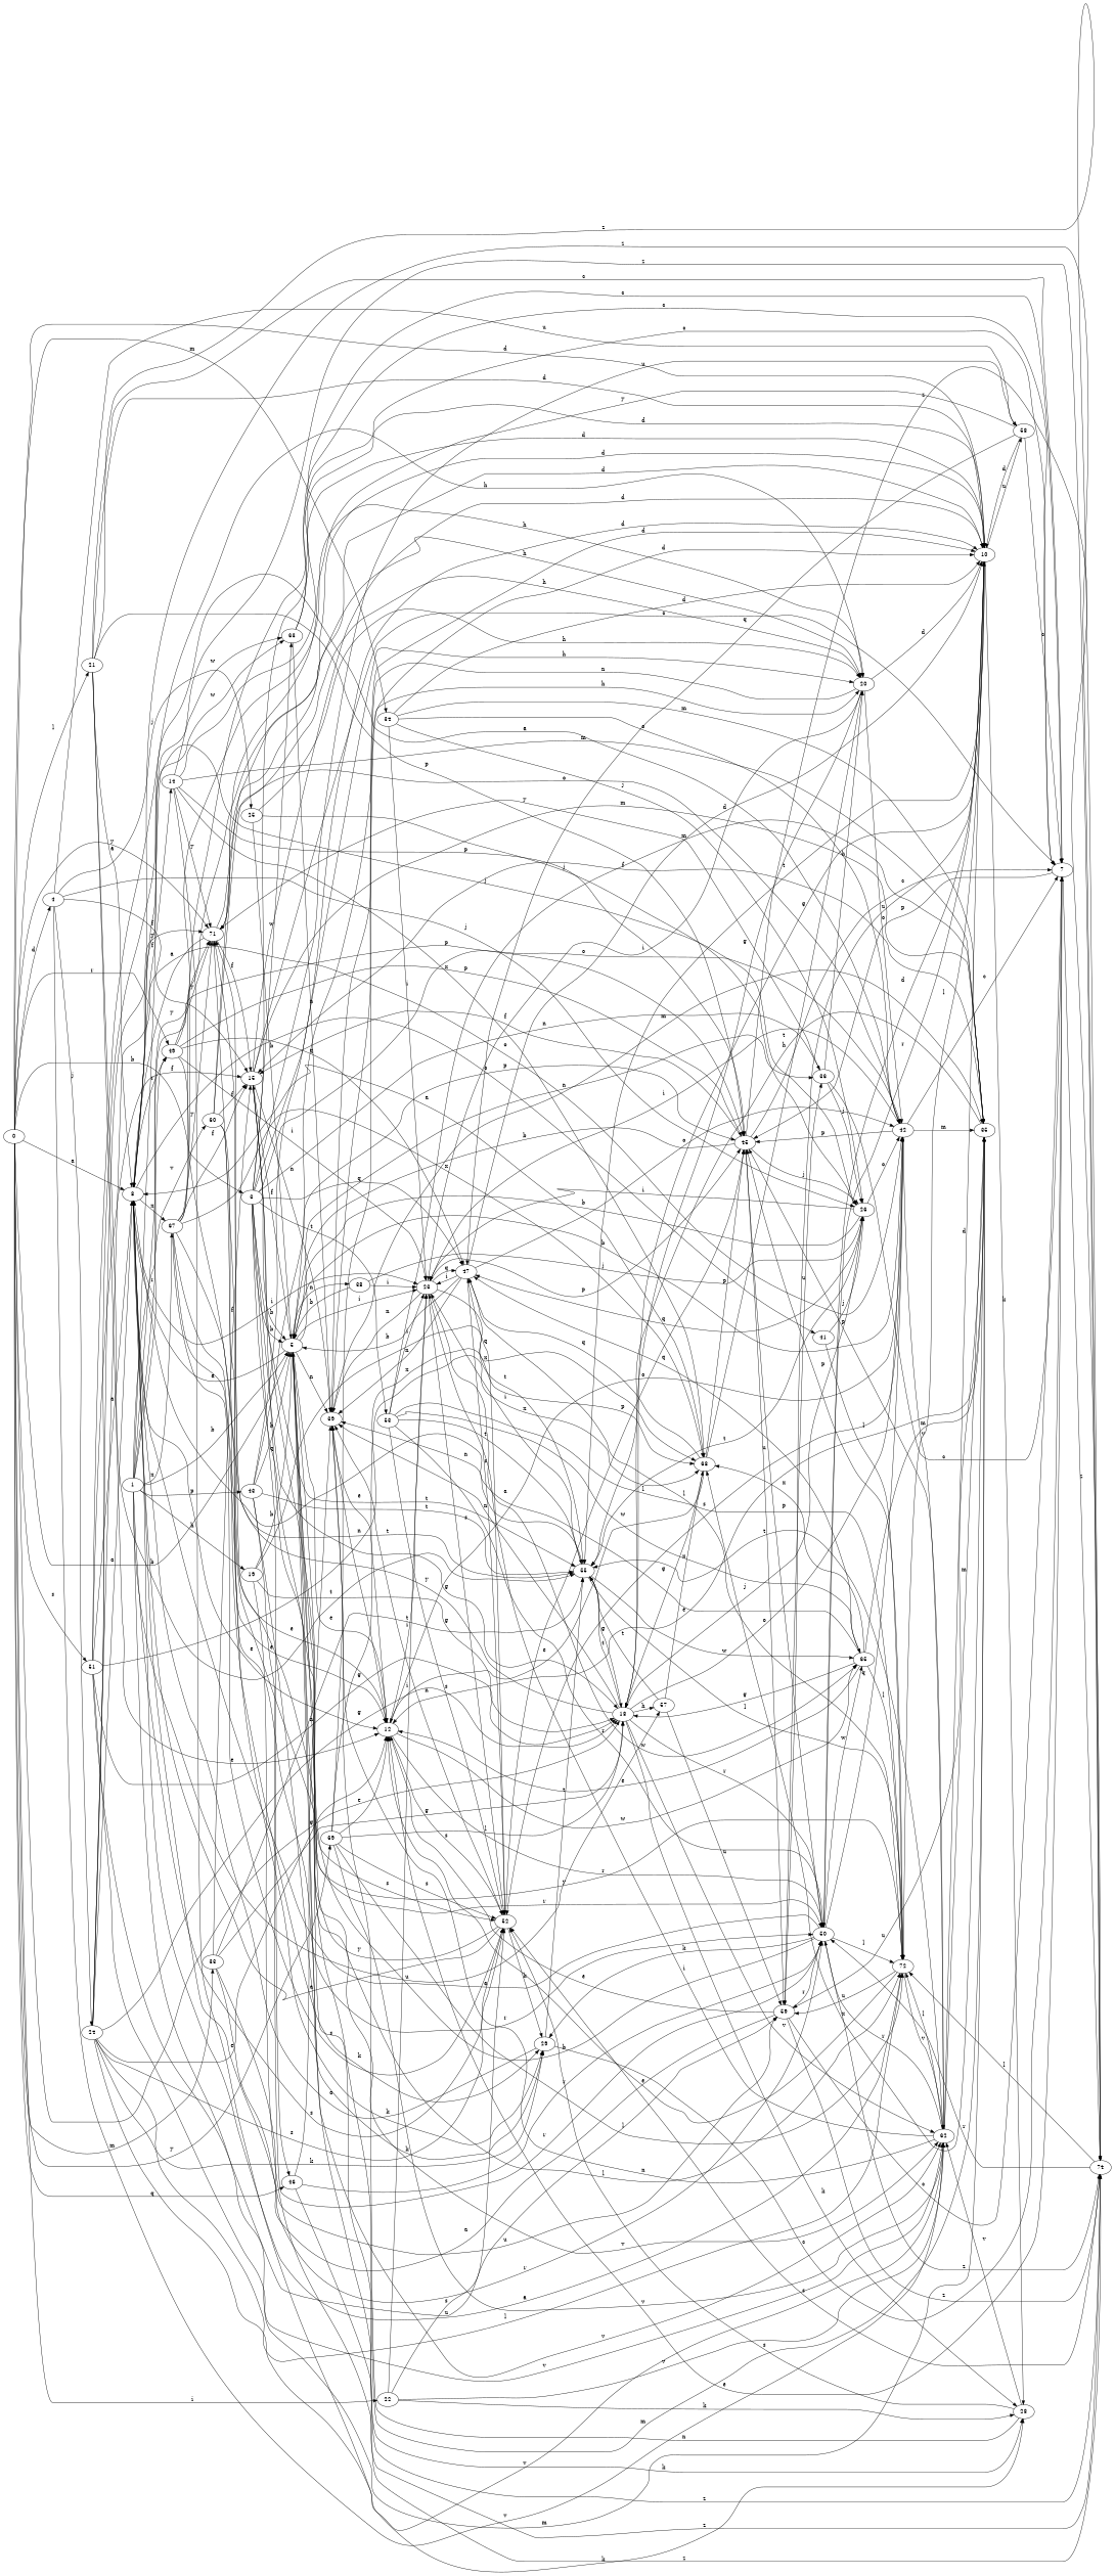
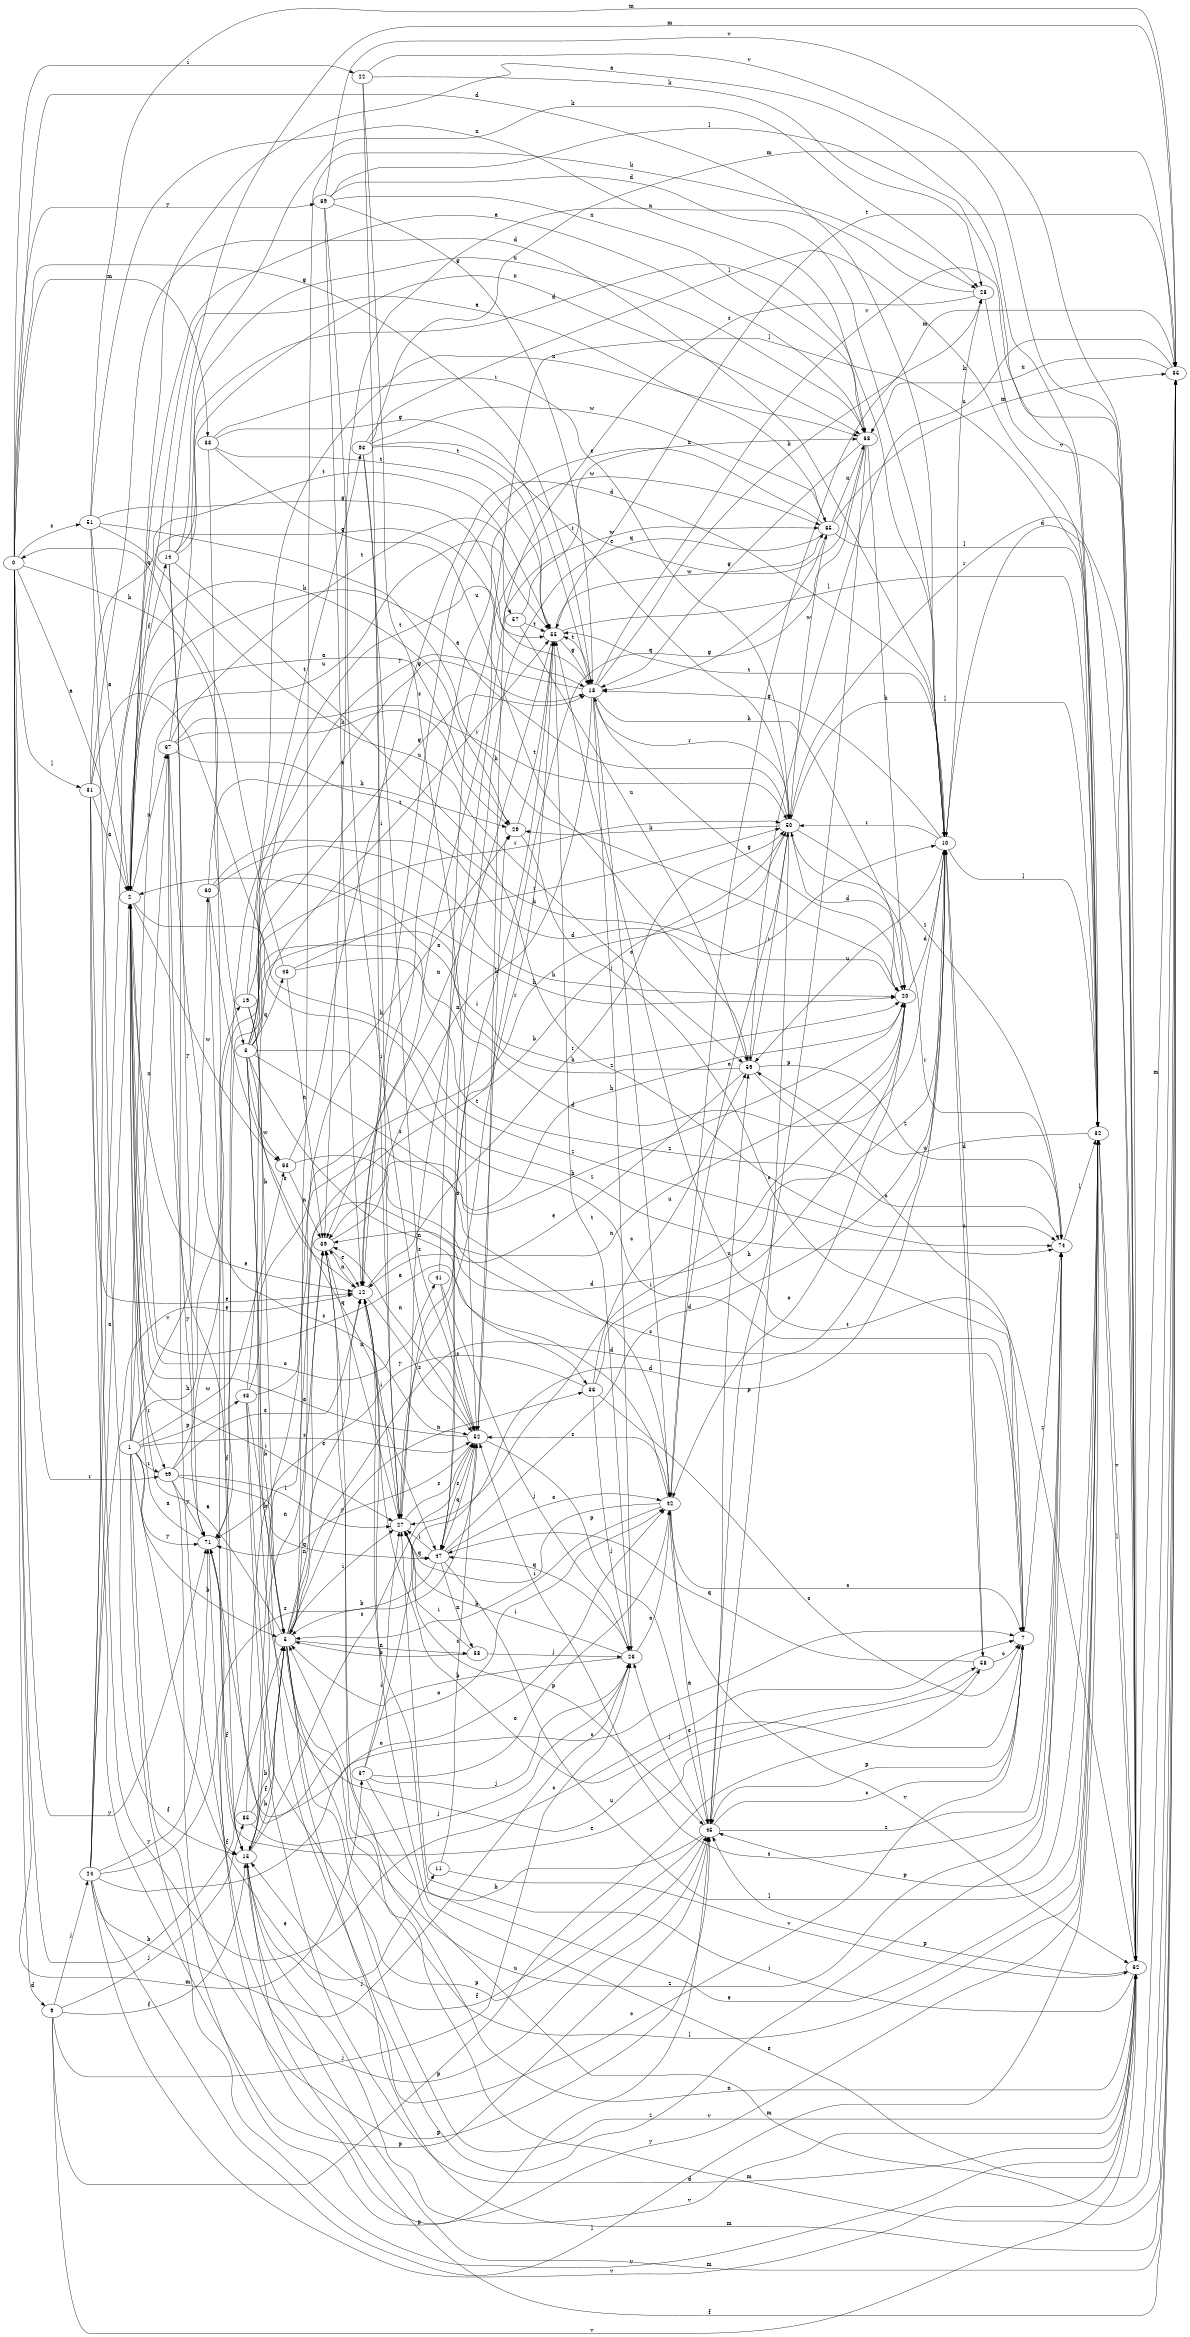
  strict digraph {
    rankdir=LR
    0
-   2 [label=8]
+   2
    3
    5
-   9 [label=4]
+   9
    10
    18
    22
-   31 [label=21]
+   31
    33
-   34
+   34 [label=37]
    46
    49
    51
    69
    71
    63
    67
    12
    14
-   23
+   23 [label=27]
    41
    74
    7
    20
    36
    42
    47
    50
-   53
+   53 [label=93]
    55
    58
    62
    15
    28
-   32 [label=72]
+   32
    35
    38
    39
    24
-   25
+   25 [label=85]
    26
    59
    52
    45
    68
    1
+   11
    19
    43
    57
    60
    29
    65
    0 -> 2 [label=a]
    0 -> 3 [label=b]
    0 -> 5 [label=b]
    0 -> 9 [label=d]
    0 -> 10 [label=d]
    0 -> 18 [label=g]
    0 -> 22 [label=i]
    0 -> 31 [label=l]
    0 -> 33 [label=m]
    0 -> 34 [label=m]
-   0 -> 46 [label=q]
+   46 -> 0 [label=q]
    0 -> 49 [label=r]
    0 -> 51 [label=s]
    0 -> 69 [label=y]
    0 -> 71 [label=y]
    2 -> 49 [label=r]
    2 -> 63 [label=w]
    2 -> 67 [label=x]
    2 -> 12 [label=e]
    2 -> 14 [label=f]
    2 -> 23 [label=i]
    2 -> 41 [label=o]
    2 -> 74 [label=z]
    3 -> 5 [label=b]
    3 -> 18 [label=g]
    3 -> 46 [label=q]
    3 -> 63 [label=w]
    3 -> 7 [label=c]
    3 -> 20 [label=h]
    3 -> 36 [label=n]
    3 -> 42 [label=o]
    3 -> 47 [label=q]
    3 -> 50 [label=r]
    3 -> 53 [label=t]
    3 -> 55 [label=t]
    3 -> 58 [label=u]
    5 -> 2 [label=a]
    5 -> 10 [label=d]
    5 -> 12 [label=e]
    5 -> 23 [label=i]
    5 -> 74 [label=z]
    5 -> 36 [label=n]
    5 -> 62 [label=v]
    5 -> 15 [label=f]
    5 -> 28 [label=k]
    5 -> 32 [label=l]
    5 -> 35 [label=m]
    5 -> 38 [label=n]
    5 -> 39 [label=n]
    9 -> 58 [label=u]
    9 -> 62 [label=v]
    9 -> 15 [label=f]
    9 -> 24 [label=j]
    9 -> 25 [label=j]
    9 -> 26 [label=j]
    10 -> 18 [label=g]
    10 -> 50 [label=r]
    10 -> 55 [label=t]
    10 -> 58 [label=u]
    10 -> 28 [label=k]
    10 -> 32 [label=l]
    10 -> 59 [label=u]
    18 -> 71 [label=y]
-   18 -> 57 [label=h]
+   18 -> 20 [label=h]
    18 -> 42 [label=o]
    18 -> 50 [label=r]
    18 -> 55 [label=t]
    18 -> 62 [label=v]
    18 -> 28 [label=k]
    18 -> 39 [label=n]
    18 -> 26 [label=j]
    22 -> 23 [label=i]
    22 -> 62 [label=v]
    22 -> 28 [label=k]
    22 -> 52 [label=s]
    31 -> 2 [label=a]
    31 -> 10 [label=d]
    31 -> 12 [label=e]
    31 -> 74 [label=z]
    31 -> 7 [label=c]
    31 -> 55 [label=t]
    31 -> 45 [label=p]
    33 -> 18 [label=g]
    33 -> 50 [label=r]
    33 -> 55 [label=t]
    33 -> 15 [label=f]
    33 -> 59 [label=u]
    34 -> 10 [label=d]
    34 -> 23 [label=i]
    34 -> 42 [label=o]
    34 -> 35 [label=m]
    34 -> 26 [label=j]
    46 -> 74 [label=z]
    46 -> 50 [label=r]
    46 -> 39 [label=n]
    49 -> 71 [label=y]
    49 -> 12 [label=e]
    49 -> 23 [label=i]
    49 -> 20 [label=h]
    49 -> 47 [label=q]
    49 -> 45 [label=p]
    51 -> 2 [label=a]
    51 -> 18 [label=g]
    51 -> 20 [label=h]
    51 -> 15 [label=f]
    51 -> 35 [label=m]
    51 -> 59 [label=u]
    51 -> 68 [label=x]
    69 -> 10 [label=d]
-   69 -> 18 [label=l]
+   69 -> 18 [label=g]
    69 -> 12 [label=e]
    69 -> 62 [label=v]
    69 -> 32 [label=l]
    69 -> 52 [label=s]
    69 -> 68 [label=x]
    71 -> 2 [label=a]
    71 -> 10 [label=d]
    71 -> 42 [label=o]
    71 -> 15 [label=f]
    63 -> 10 [label=d]
    63 -> 7 [label=c]
    63 -> 39 [label=n]
    67 -> 71 [label=y]
    67 -> 7 [label=c]
    67 -> 20 [label=h]
    67 -> 50 [label=r]
    67 -> 55 [label=t]
-   67 -> 15 [label=f]
    67 -> 52 [label=s]
    67 -> 68 [label=x]
    67 -> 29 [label=k]
    12 -> 23 [label=i]
-   12 -> 42 [label=o]
    12 -> 50 [label=r]
    12 -> 39 [label=n]
    12 -> 52 [label=s]
    12 -> 65 [label=w]
    14 -> 10 [label=d]
    14 -> 71 [label=y]
    14 -> 74 [label=z]
    14 -> 28 [label=k]
    14 -> 35 [label=m]
    14 -> 45 [label=p]
    14 -> 68 [label=x]
    23 -> 47 [label=q]
    23 -> 55 [label=t]
    23 -> 39 [label=n]
    23 -> 52 [label=s]
    23 -> 45 [label=p]
    23 -> 65 [label=w]
    41 -> 32 [label=l]
    41 -> 26 [label=j]
+   41 -> 52 [label=s]
    74 -> 50 [label=r]
    74 -> 32 [label=l]
    74 -> 52 [label=s]
    7 -> 12 [label=e]
    7 -> 74 [label=z]
    7 -> 45 [label=p]
    20 -> 10 [label=d]
    20 -> 18 [label=g]
    20 -> 23 [label=i]
    20 -> 42 [label=o]
    20 -> 39 [label=n]
    36 -> 71 [label=y]
    36 -> 7 [label=c]
    36 -> 20 [label=h]
    36 -> 26 [label=j]
-   59 -> 36 [label=u]
+   36 -> 59 [label=u]
    42 -> 2 [label=a]
    42 -> 5 [label=b]
    42 -> 23 [label=i]
    42 -> 7 [label=c]
    42 -> 62 [label=v]
    42 -> 35 [label=m]
    42 -> 52 [label=s]
-   42 -> 45 [label=p]
+   42 -> 45 [label=a]
    47 -> 5 [label=b]
    47 -> 10 [label=d]
    47 -> 23 [label=i]
    47 -> 42 [label=o]
    47 -> 32 [label=l]
-   47 -> 39 [label=n]
+   47 -> 38 [label=n]
    47 -> 52 [label=s]
    50 -> 2 [label=a]
    50 -> 5 [label=b]
-   50 -> 10 [label=d]
+   50 -> 20 [label=d]
    50 -> 74 [label=z]
-   50 -> 42 [label=q]
+   50 -> 42 [label=o]
    50 -> 32 [label=l]
    50 -> 45 [label=p]
    50 -> 29 [label=k]
    50 -> 65 [label=w]
    53 -> 23 [label=i]
    53 -> 50 [label=r]
    53 -> 55 [label=t]
    53 -> 32 [label=l]
    53 -> 35 [label=m]
    53 -> 52 [label=s]
    53 -> 65 [label=w]
    55 -> 18 [label=g]
    55 -> 23 [label=i]
    55 -> 32 [label=l]
    55 -> 39 [label=n]
    55 -> 65 [label=w]
    58 -> 10 [label=d]
-   58 -> 71 [label=y]
+   58 -> 71 [label=e]
    58 -> 7 [label=c]
    58 -> 47 [label=q]
    62 -> 10 [label=d]
    62 -> 23 [label=i]
    62 -> 50 [label=r]
    62 -> 55 [label=t]
    62 -> 32 [label=l]
    62 -> 35 [label=m]
    62 -> 39 [label=n]
    62 -> 45 [label=p]
    15 -> 5 [label=b]
    15 -> 10 [label=d]
    15 -> 7 [label=c]
    15 -> 62 [label=v]
    15 -> 35 [label=m]
    15 -> 39 [label=n]
    15 -> 52 [label=s]
    28 -> 62 [label=v]
    28 -> 39 [label=n]
    28 -> 52 [label=s]
    32 -> 2 [label=a]
    32 -> 71 [label=y]
    32 -> 12 [label=e]
    32 -> 62 [label=v]
    32 -> 59 [label=u]
    32 -> 45 [label=p]
    35 -> 12 [label=e]
    35 -> 55 [label=t]
    35 -> 15 [label=f]
    35 -> 59 [label=u]
    35 -> 68 [label=x]
    38 -> 5 [label=b]
    38 -> 23 [label=i]
    38 -> 26 [label=j]
    39 -> 12 [label=e]
    39 -> 20 [label=h]
    39 -> 35 [label=m]
    24 -> 2 [label=a]
    24 -> 18 [label=g]
    24 -> 71 [label=y]
    24 -> 12 [label=e]
    24 -> 42 [label=o]
    24 -> 62 [label=v]
    24 -> 32 [label=l]
    24 -> 26 [label=j]
    24 -> 52 [label=s]
    24 -> 29 [label=k]
    25 -> 5 [label=b]
    25 -> 20 [label=h]
    25 -> 26 [label=j]
    26 -> 5 [label=b]
    26 -> 23 [label=i]
    26 -> 42 [label=o]
    26 -> 47 [label=q]
    26 -> 55 [label=t]
    59 -> 2 [label=a]
    59 -> 12 [label=e]
    59 -> 74 [label=z]
    59 -> 7 [label=c]
    59 -> 50 [label=r]
    52 -> 2 [label=a]
    52 -> 71 [label=y]
    52 -> 47 [label=q]
    52 -> 39 [label=n]
    52 -> 45 [label=p]
    52 -> 29 [label=k]
    45 -> 5 [label=b]
    45 -> 74 [label=z]
    45 -> 7 [label=c]
    45 -> 15 [label=f]
    45 -> 26 [label=j]
    45 -> 59 [label=u]
    68 -> 2 [label=a]
    68 -> 18 [label=g]
    68 -> 12 [label=e]
    68 -> 20 [label=h]
    68 -> 47 [label=q]
    68 -> 45 [label=p]
    1 -> 5 [label=b]
    1 -> 49 [label=r]
    1 -> 71 [label=y]
    1 -> 63 [label=w]
    1 -> 67 [label=x]
    1 -> 62 [label=v]
    1 -> 52 [label=s]
    1 -> 45 [label=p]
+   1 -> 11 [label=e]
    1 -> 19 [label=h]
    1 -> 43 [label=p]
    1 -> 57 [label=u]
    1 -> 60 [label=v]
+   11 -> 62 [label=v]
+   11 -> 52 [label=s]
    19 -> 5 [label=b]
    19 -> 18 [label=g]
    19 -> 74 [label=z]
    19 -> 68 [label=x]
    43 -> 5 [label=b]
-   43 -> 10 [label=d]
+   43 -> 62 [label=d]
    43 -> 50 [label=r]
    43 -> 55 [label=t]
    43 -> 45 [label=p]
    43 -> 29 [label=k]
    57 -> 55 [label=t]
    57 -> 59 [label=u]
    57 -> 68 [label=x]
    60 -> 10 [label=d]
    60 -> 12 [label=e]
    60 -> 20 [label=h]
    60 -> 15 [label=f]
    60 -> 29 [label=k]
    29 -> 2 [label=a]
    29 -> 7 [label=c]
    29 -> 55 [label=t]
    65 -> 2 [label=a]
    65 -> 18 [label=g]
    65 -> 12 [label=e]
    65 -> 47 [label=q]
    65 -> 32 [label=l]
    65 -> 35 [label=m]
    65 -> 68 [label=x]
  }
